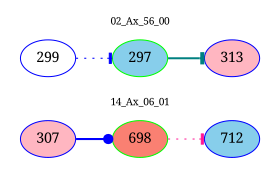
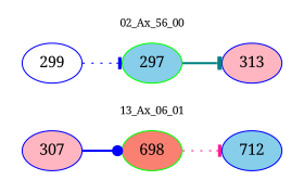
  digraph {
    fontname="Noto Serif"
    rankdir=LR
    node [color=blue fillcolor=lightpink fontname="Noto Serif" style=filled]
    edge [arrowhead=tee color=blue fontname="Noto Serif" style=bold]
    n1 [label=307]
    n2 [color=green fillcolor=salmon label=698]
    n3 [fillcolor=skyblue label=712]
    n4 [fillcolor=white label=299]
    n5 [color=green fillcolor=skyblue label=297]
    n6 [label=313]
    subgraph cluster_1 {
      color=white
      fontsize=10
-     label="14_Ax_06_01"
+     label="13_Ax_06_01"
      n1
      n2
      n3
    }
    subgraph cluster_2 {
      color=white
      fontsize=10
      label="02_Ax_56_00"
      n4
      n5
      n6
    }
    n1 -> n2 [arrowhead=dot]
    n2 -> n3 [color=deeppink style=dotted]
    n4 -> n5 [style=dotted]
    n5 -> n6 [color=teal]
  }
